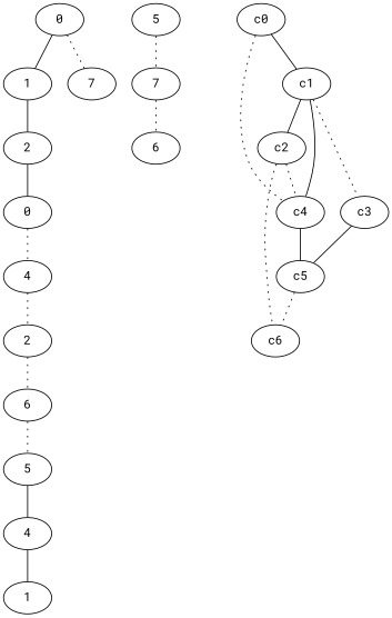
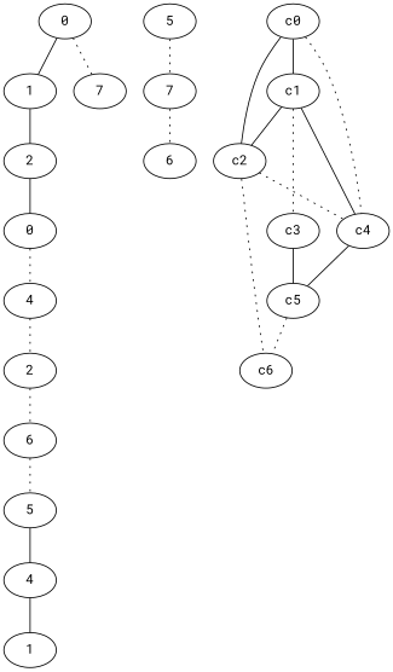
  graph {
    fontname="Roboto Mono"
    node [fontname="Roboto Mono"]
    edge [fontname="Roboto Mono" style=dotted]
    n1 [label=0]
    n2 [label=1]
    n3 [label=7]
    n4 [label=2]
    n5 [label=0]
    n6 [label=4]
    n7 [label=2]
    n8 [label=6]
    n9 [label=5]
    n10 [label=4]
    n11 [label=1]
    n12 [label=5]
    n13 [label=7]
    n14 [label=6]
    c0
    c1
    c2
    c4
    c3
    c6
    c5
    n1 -- n2 [style=""]
    n1 -- n3
    n2 -- n4 [style=""]
    n4 -- n5 [style=""]
    n5 -- n6
    n6 -- n7
    n7 -- n8
    n8 -- n9
    n9 -- n10 [style=""]
    n10 -- n11 [style=""]
    n12 -- n13
    n13 -- n14
    c0 -- c1 [style=""]
+   c0 -- c2 [style=""]
    c0 -- c4
    c1 -- c2 [style=""]
    c1 -- c4 [style=""]
    c1 -- c3
    c2 -- c4
    c2 -- c6
    c4 -- c5 [style=""]
    c3 -- c5 [style=""]
    c5 -- c6
  }
